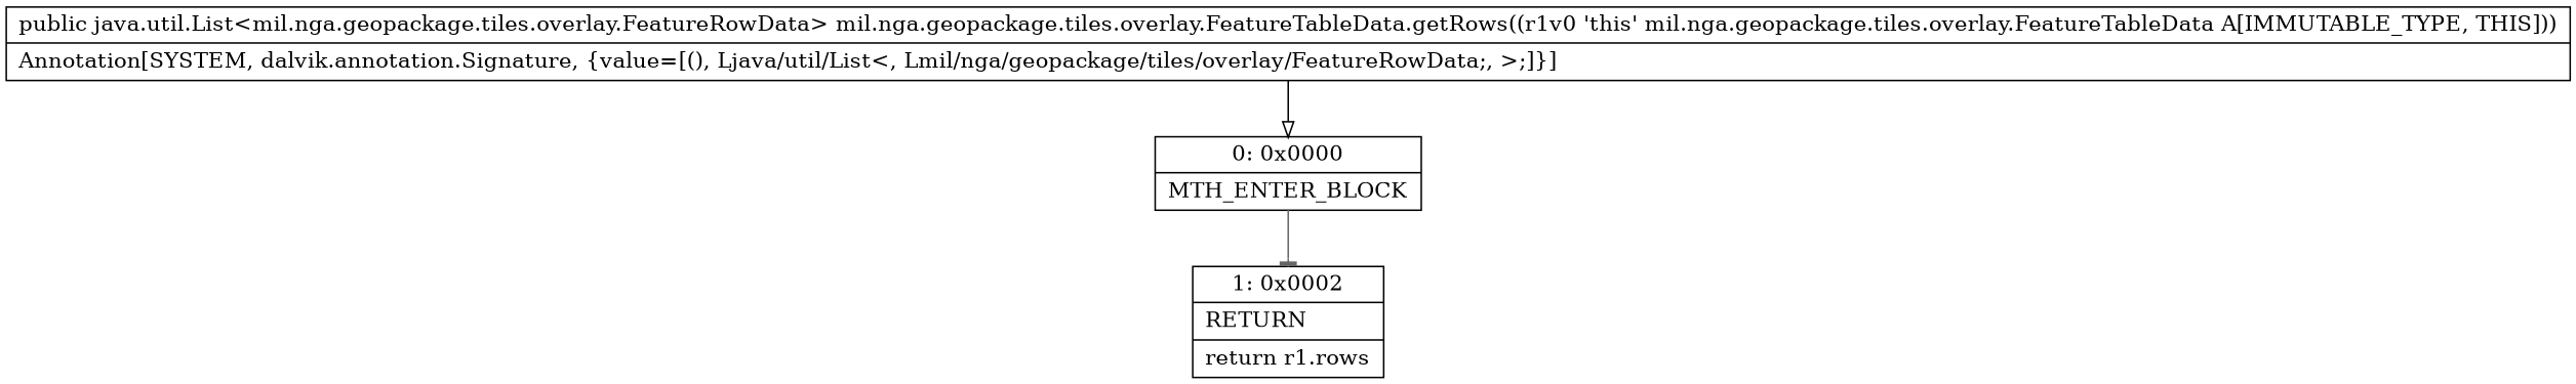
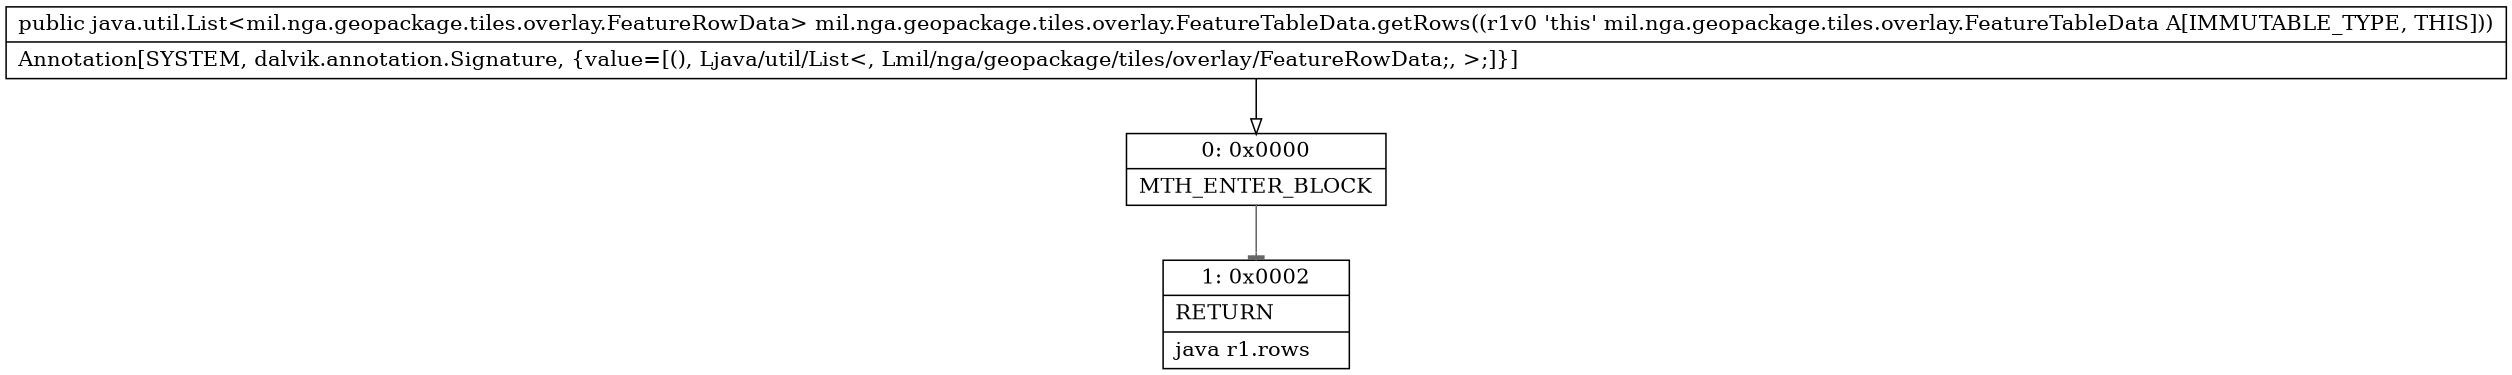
  digraph {
    node [shape=record]
    n1 [label="{0\:\ 0x0000|MTH_ENTER_BLOCK\l}"]
-   n2 [label="{1\:\ 0x0002|RETURN\l|return r1.rows\l}"]
+   n2 [label="{1\:\ 0x0002|RETURN\l|java r1.rows\l}"]
    n3 [label="{public java.util.List\<mil.nga.geopackage.tiles.overlay.FeatureRowData\> mil.nga.geopackage.tiles.overlay.FeatureTableData.getRows((r1v0 'this' mil.nga.geopackage.tiles.overlay.FeatureTableData A[IMMUTABLE_TYPE, THIS]))  | Annotation[SYSTEM, dalvik.annotation.Signature, \{value=[(), Ljava\/util\/List\<, Lmil\/nga\/geopackage\/tiles\/overlay\/FeatureRowData;, \>;]\}]\l}"]
    n1 -> n2 [color=gray40 arrowhead=tee]
    n3 -> n1 [color=black arrowhead=onormal]
  }
